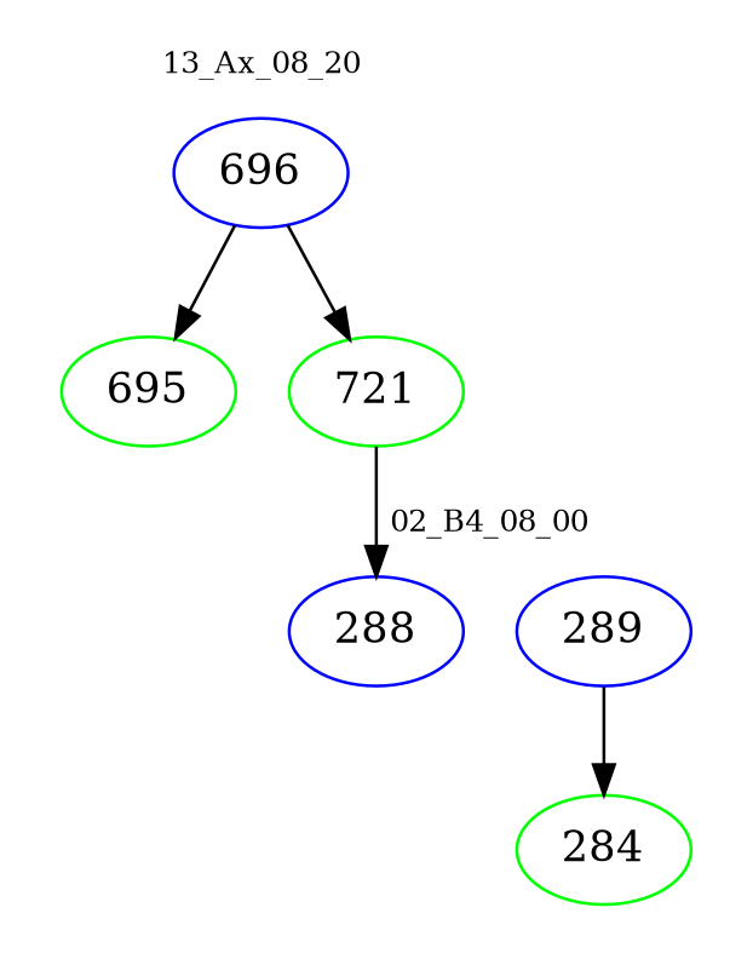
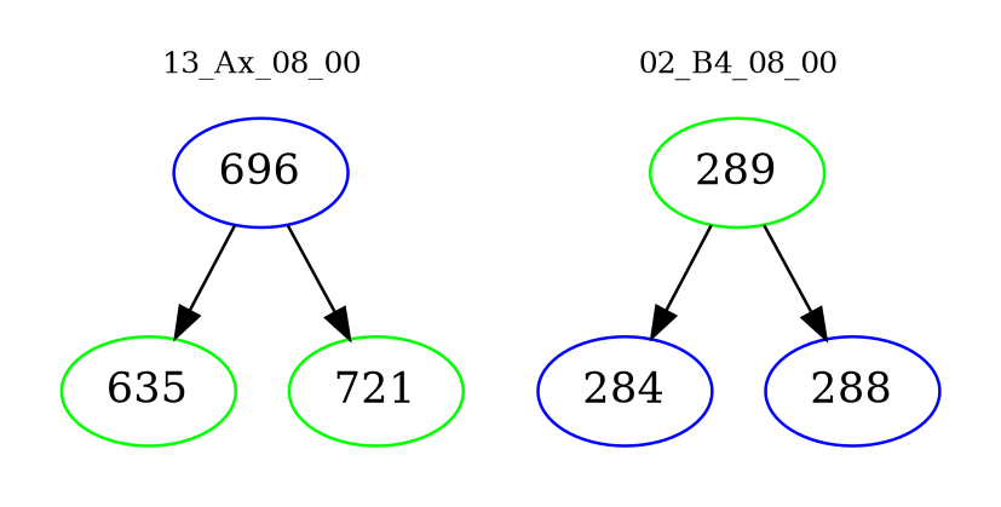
  digraph {
    node [color=blue]
    edge [color=black]
    n1 [label=696]
-   n2 [color=green label=695]
+   n2 [color=green label=635]
    n3 [color=green label=721]
-   n4 [label=289]
-   n5 [color=green label=284]
+   n4 [color=green label=289]
+   n5 [label=284]
    n6 [label=288]
    subgraph cluster_1 {
      color=white
      fontsize=10
-     label="13_Ax_08_20"
+     label="13_Ax_08_00"
      n1
      n2
      n3
    }
    subgraph cluster_2 {
      color=white
      fontsize=10
      label="02_B4_08_00"
      n4
      n5
      n6
    }
    n1 -> n2
    n1 -> n3
    n4 -> n5
-   n3 -> n6
+   n4 -> n6
  }
